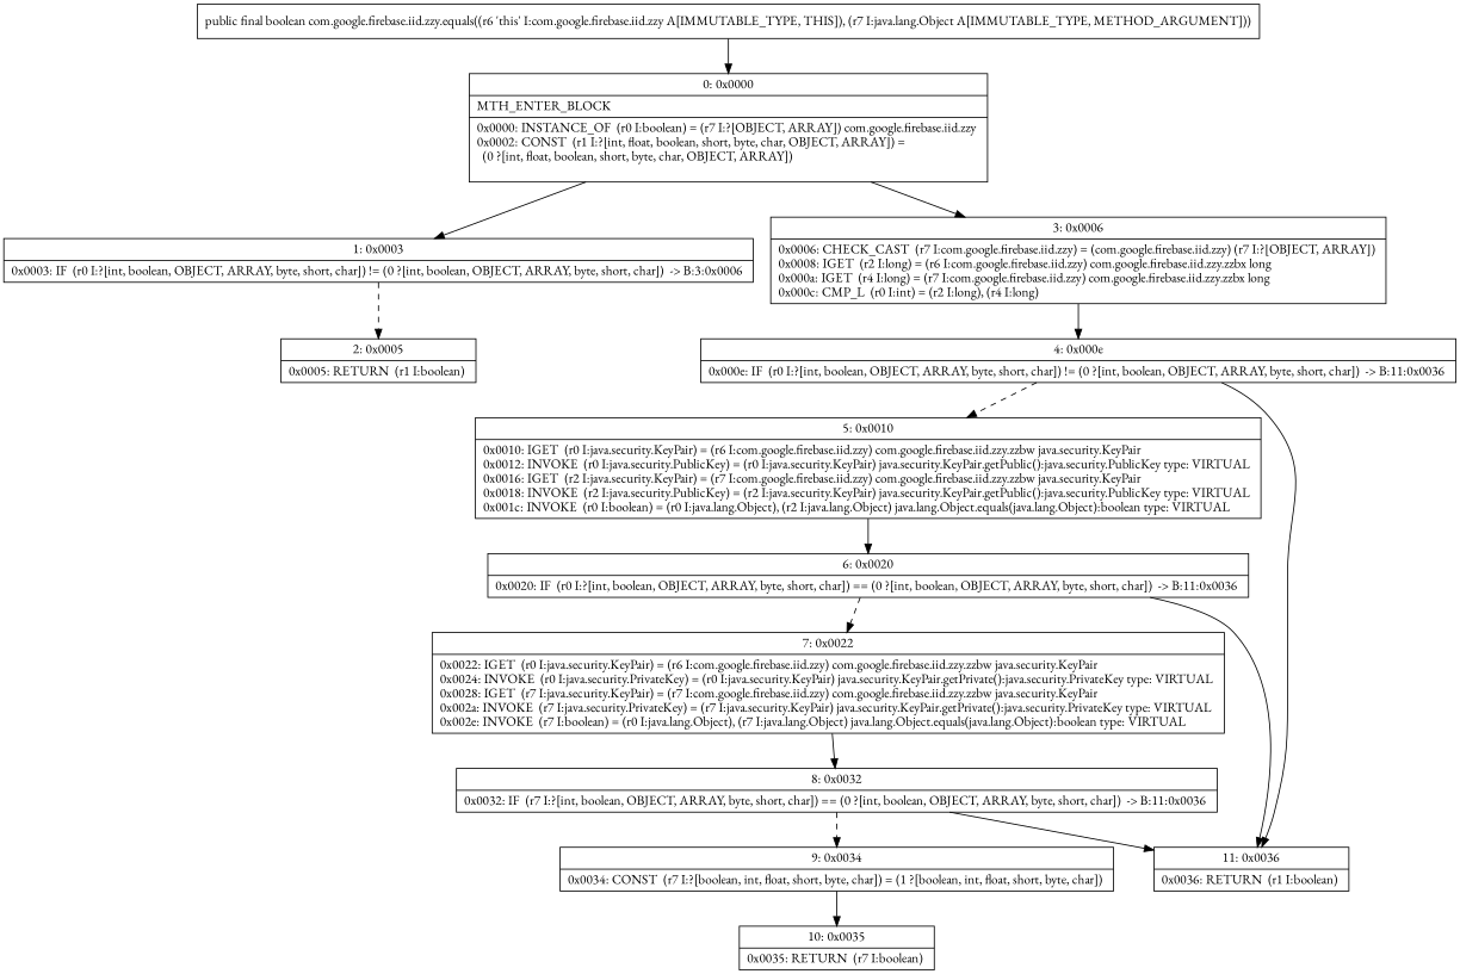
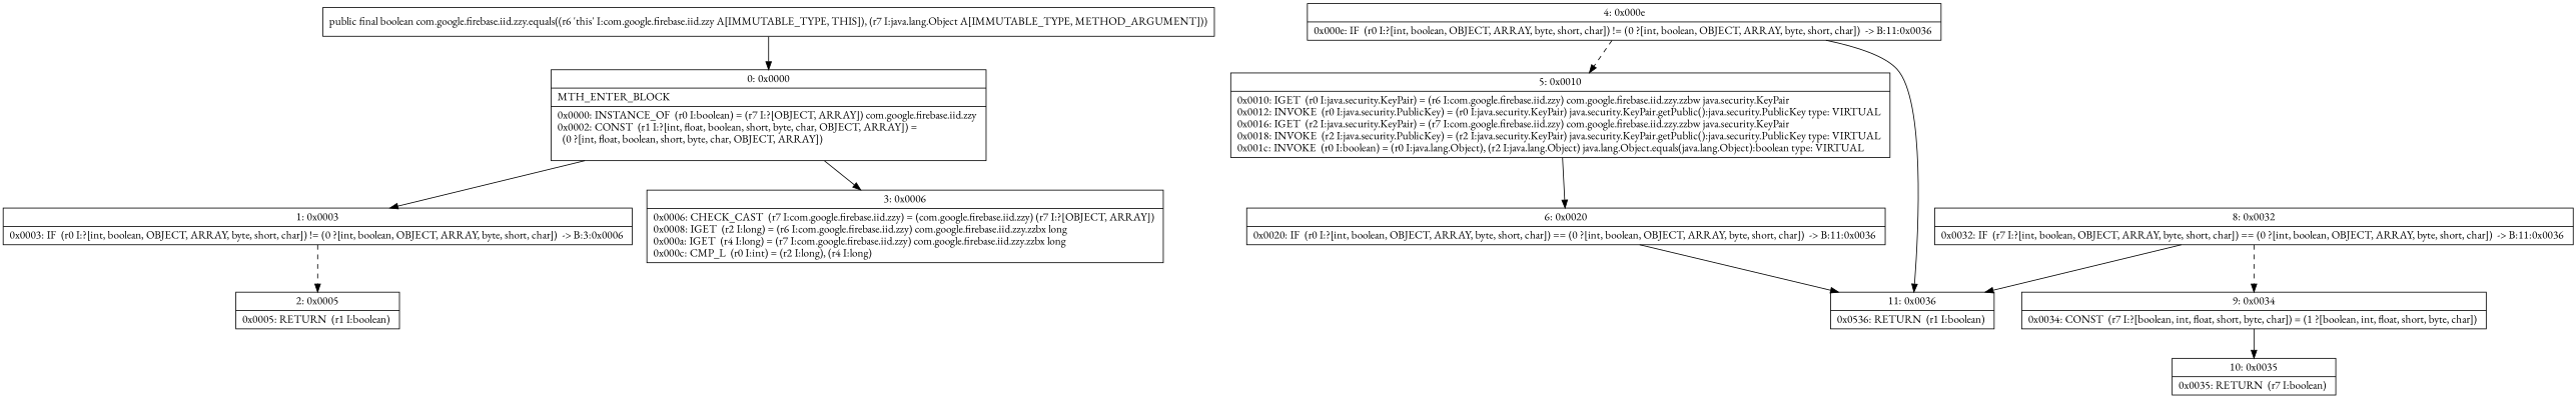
  digraph {
    fontname="EB Garamond"
    node [fontname="EB Garamond" shape=record]
    edge [fontname="EB Garamond"]
    n1 [label="{0\:\ 0x0000|MTH_ENTER_BLOCK\l|0x0000: INSTANCE_OF  (r0 I:boolean) = (r7 I:?[OBJECT, ARRAY]) com.google.firebase.iid.zzy \l0x0002: CONST  (r1 I:?[int, float, boolean, short, byte, char, OBJECT, ARRAY]) = \l  (0 ?[int, float, boolean, short, byte, char, OBJECT, ARRAY])\l \l}"]
    n2 [label="{1\:\ 0x0003|0x0003: IF  (r0 I:?[int, boolean, OBJECT, ARRAY, byte, short, char]) != (0 ?[int, boolean, OBJECT, ARRAY, byte, short, char])  \-\> B:3:0x0006 \l}"]
    n3 [label="{3\:\ 0x0006|0x0006: CHECK_CAST  (r7 I:com.google.firebase.iid.zzy) = (com.google.firebase.iid.zzy) (r7 I:?[OBJECT, ARRAY]) \l0x0008: IGET  (r2 I:long) = (r6 I:com.google.firebase.iid.zzy) com.google.firebase.iid.zzy.zzbx long \l0x000a: IGET  (r4 I:long) = (r7 I:com.google.firebase.iid.zzy) com.google.firebase.iid.zzy.zzbx long \l0x000c: CMP_L  (r0 I:int) = (r2 I:long), (r4 I:long) \l}"]
    n4 [label="{2\:\ 0x0005|0x0005: RETURN  (r1 I:boolean) \l}"]
    n5 [label="{4\:\ 0x000e|0x000e: IF  (r0 I:?[int, boolean, OBJECT, ARRAY, byte, short, char]) != (0 ?[int, boolean, OBJECT, ARRAY, byte, short, char])  \-\> B:11:0x0036 \l}"]
    n6 [label="{5\:\ 0x0010|0x0010: IGET  (r0 I:java.security.KeyPair) = (r6 I:com.google.firebase.iid.zzy) com.google.firebase.iid.zzy.zzbw java.security.KeyPair \l0x0012: INVOKE  (r0 I:java.security.PublicKey) = (r0 I:java.security.KeyPair) java.security.KeyPair.getPublic():java.security.PublicKey type: VIRTUAL \l0x0016: IGET  (r2 I:java.security.KeyPair) = (r7 I:com.google.firebase.iid.zzy) com.google.firebase.iid.zzy.zzbw java.security.KeyPair \l0x0018: INVOKE  (r2 I:java.security.PublicKey) = (r2 I:java.security.KeyPair) java.security.KeyPair.getPublic():java.security.PublicKey type: VIRTUAL \l0x001c: INVOKE  (r0 I:boolean) = (r0 I:java.lang.Object), (r2 I:java.lang.Object) java.lang.Object.equals(java.lang.Object):boolean type: VIRTUAL \l}"]
-   n7 [label="{11\:\ 0x0036|0x0036: RETURN  (r1 I:boolean) \l}"]
+   n7 [label="{11\:\ 0x0036|0x0536: RETURN  (r1 I:boolean) \l}"]
    n8 [label="{6\:\ 0x0020|0x0020: IF  (r0 I:?[int, boolean, OBJECT, ARRAY, byte, short, char]) == (0 ?[int, boolean, OBJECT, ARRAY, byte, short, char])  \-\> B:11:0x0036 \l}"]
-   n9 [label="{7\:\ 0x0022|0x0022: IGET  (r0 I:java.security.KeyPair) = (r6 I:com.google.firebase.iid.zzy) com.google.firebase.iid.zzy.zzbw java.security.KeyPair \l0x0024: INVOKE  (r0 I:java.security.PrivateKey) = (r0 I:java.security.KeyPair) java.security.KeyPair.getPrivate():java.security.PrivateKey type: VIRTUAL \l0x0028: IGET  (r7 I:java.security.KeyPair) = (r7 I:com.google.firebase.iid.zzy) com.google.firebase.iid.zzy.zzbw java.security.KeyPair \l0x002a: INVOKE  (r7 I:java.security.PrivateKey) = (r7 I:java.security.KeyPair) java.security.KeyPair.getPrivate():java.security.PrivateKey type: VIRTUAL \l0x002e: INVOKE  (r7 I:boolean) = (r0 I:java.lang.Object), (r7 I:java.lang.Object) java.lang.Object.equals(java.lang.Object):boolean type: VIRTUAL \l}"]
    n10 [label="{8\:\ 0x0032|0x0032: IF  (r7 I:?[int, boolean, OBJECT, ARRAY, byte, short, char]) == (0 ?[int, boolean, OBJECT, ARRAY, byte, short, char])  \-\> B:11:0x0036 \l}"]
    n11 [label="{9\:\ 0x0034|0x0034: CONST  (r7 I:?[boolean, int, float, short, byte, char]) = (1 ?[boolean, int, float, short, byte, char]) \l}"]
    n12 [label="{10\:\ 0x0035|0x0035: RETURN  (r7 I:boolean) \l}"]
    n13 [label="{public final boolean com.google.firebase.iid.zzy.equals((r6 'this' I:com.google.firebase.iid.zzy A[IMMUTABLE_TYPE, THIS]), (r7 I:java.lang.Object A[IMMUTABLE_TYPE, METHOD_ARGUMENT])) }"]
    n1 -> n2
    n1 -> n3
    n2 -> n4 [style=dashed]
-   n3 -> n5
    n5 -> n6 [style=dashed]
    n5 -> n7
    n6 -> n8
    n8 -> n7
-   n8 -> n9 [style=dashed]
-   n9 -> n10
    n10 -> n7
    n10 -> n11 [style=dashed]
    n11 -> n12
    n13 -> n1
  }
